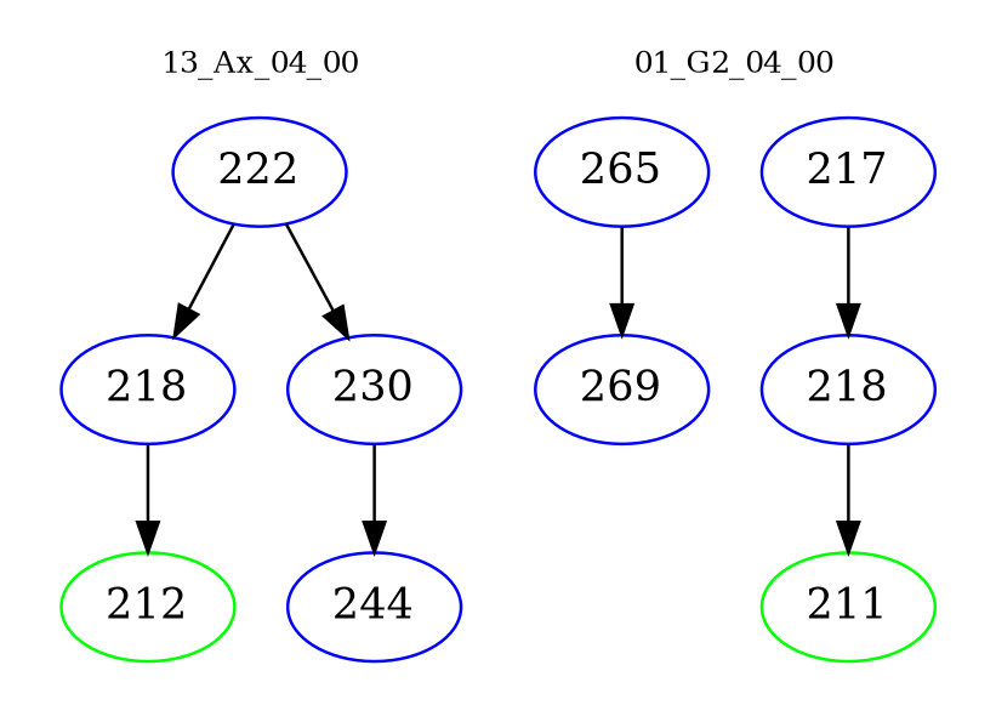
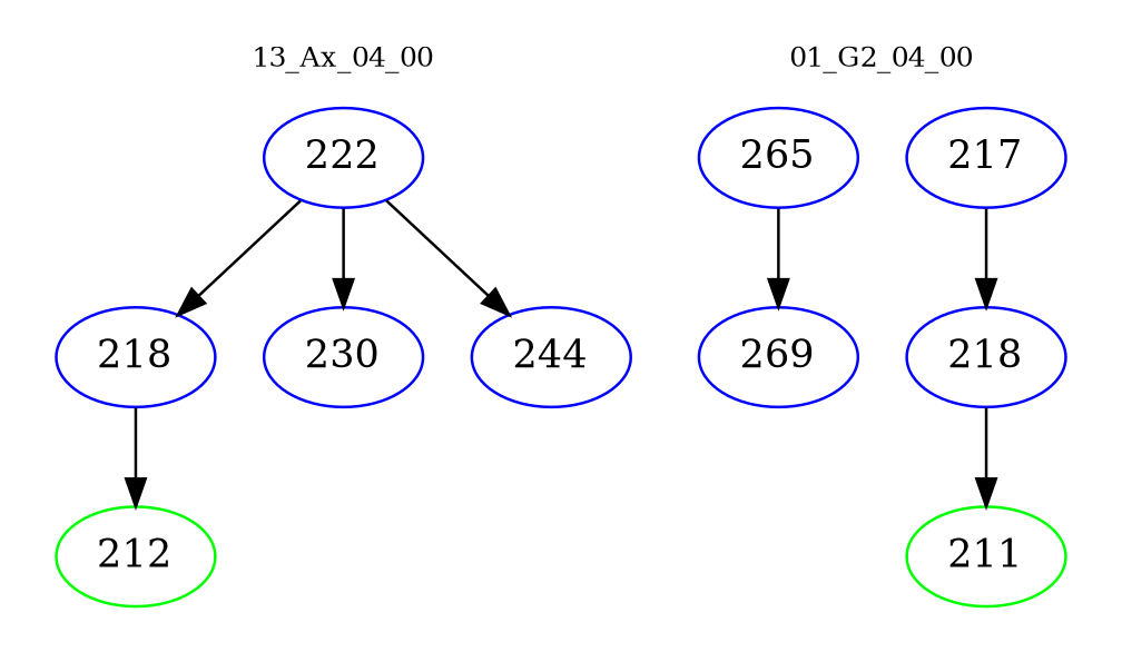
  digraph {
    node [color=blue]
    edge [color=black]
    n1 [label=222]
    n2 [label=218]
    n3 [label=230]
    n4 [color=green label=212]
    n5 [label=244]
    n6 [label=217]
    n7 [label=218]
    n8 [label=265]
    n9 [color=green label=211]
    n10 [label=269]
    subgraph cluster_1 {
      color=white
      fontsize=10
      label="13_Ax_04_00"
      n1
      n2
      n3
      n4
      n5
    }
    subgraph cluster_2 {
      color=white
      fontsize=10
      label="01_G2_04_00"
      n6
      n7
      n8
      n9
      n10
    }
    n1 -> n2
    n1 -> n3
    n2 -> n4
-   n3 -> n5
+   n1 -> n5
    n6 -> n7
    n7 -> n9
    n8 -> n10
  }
